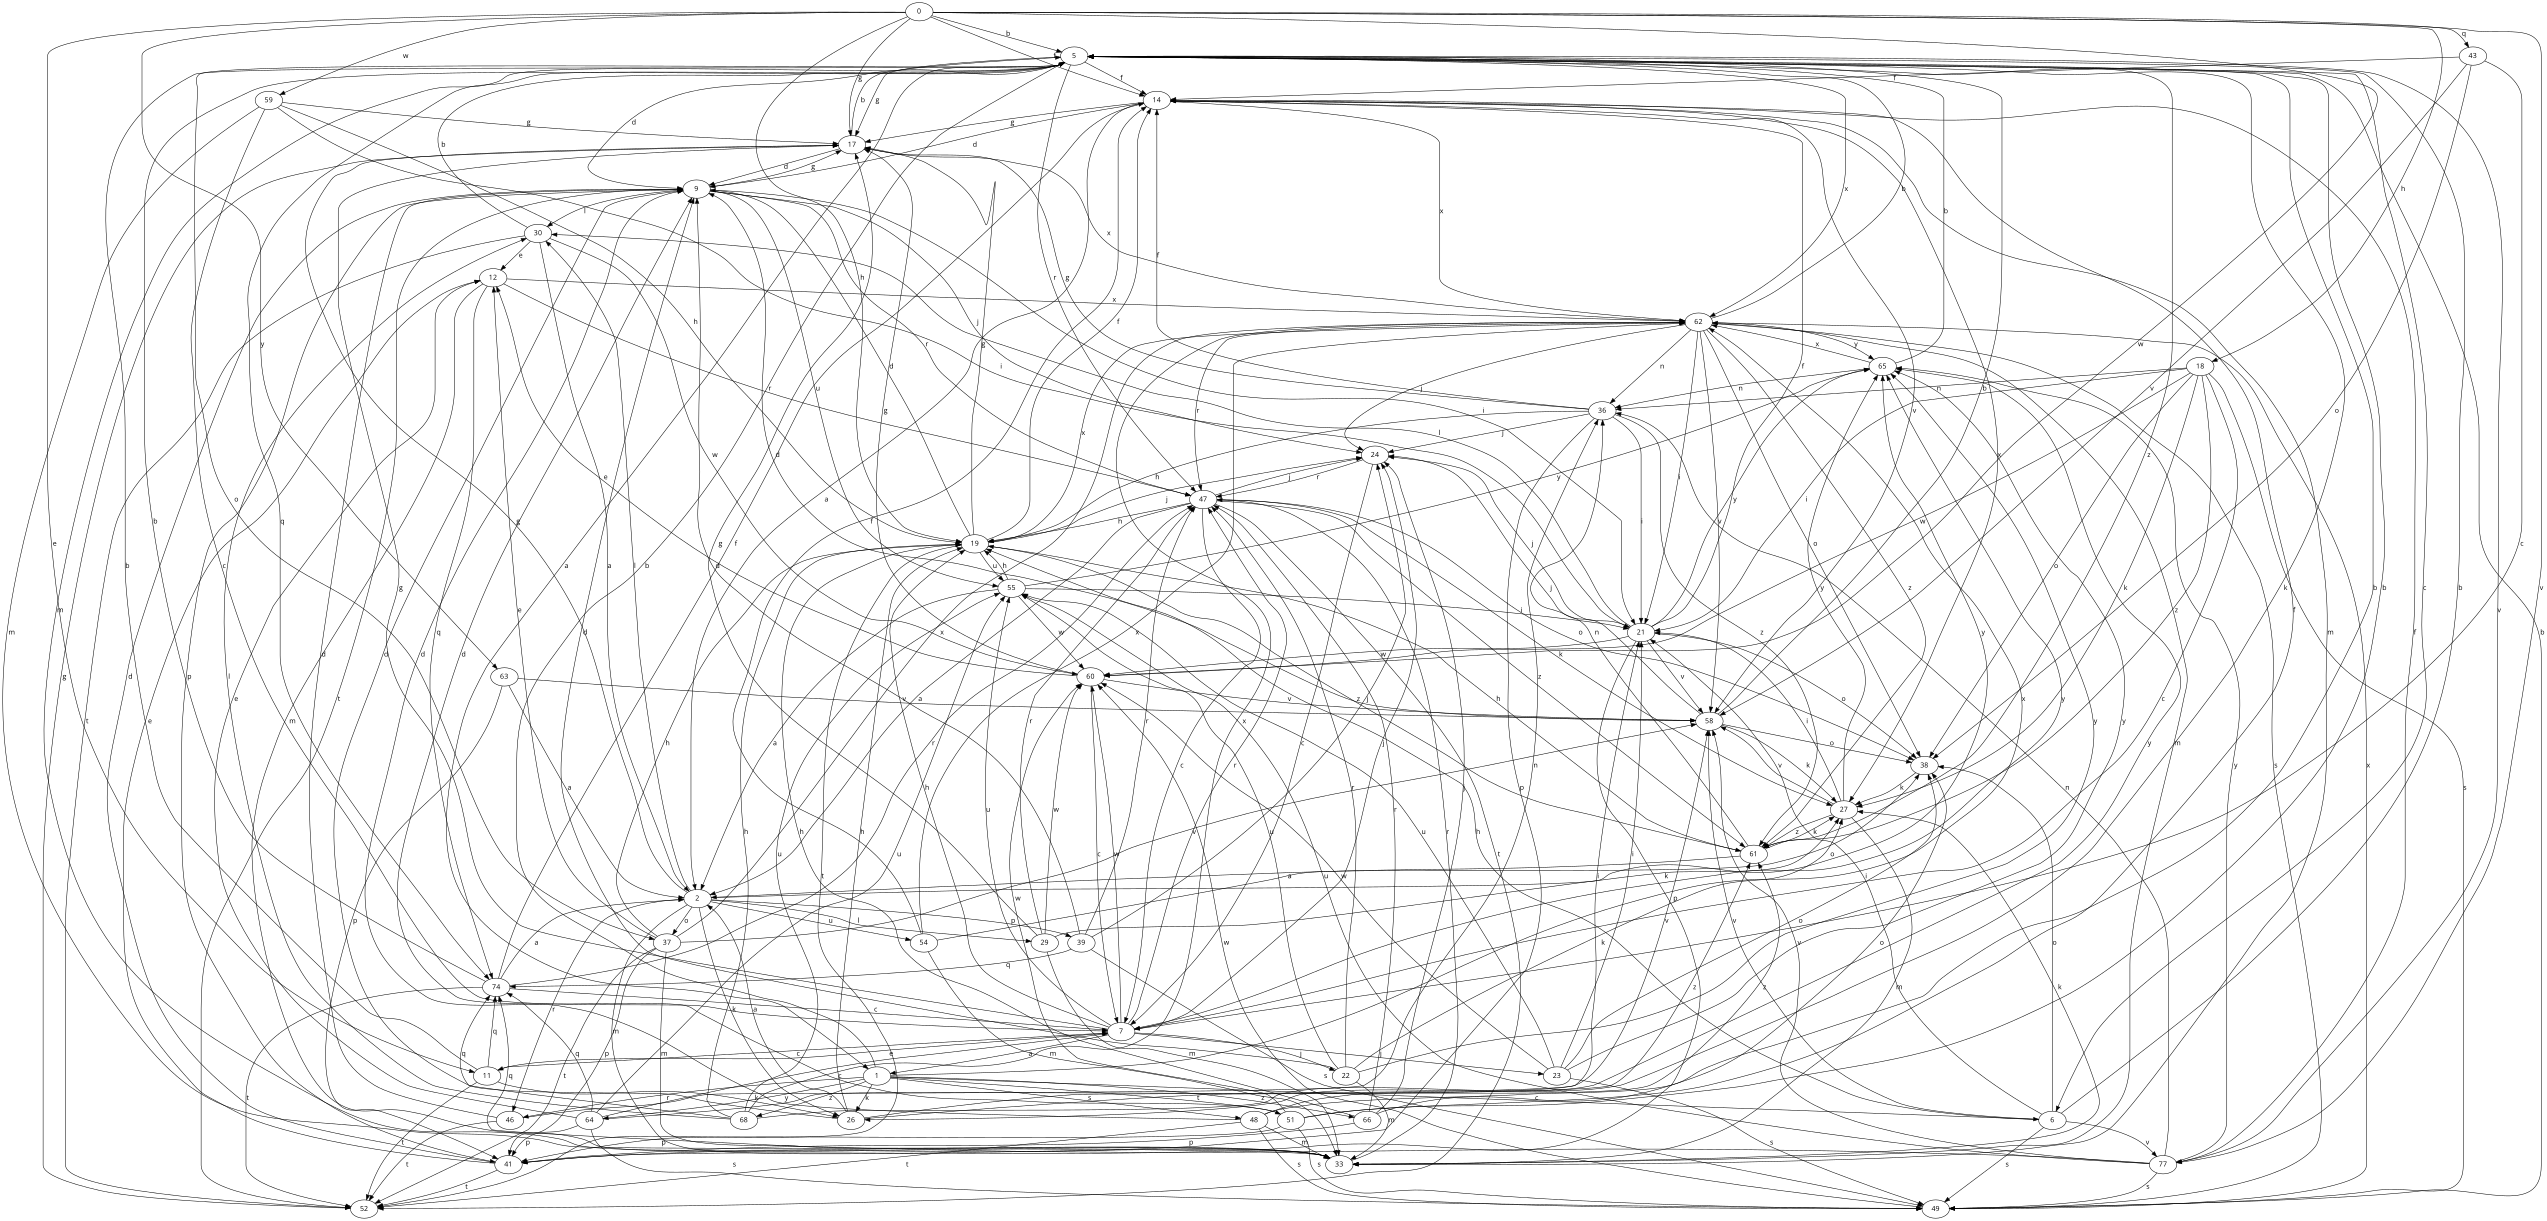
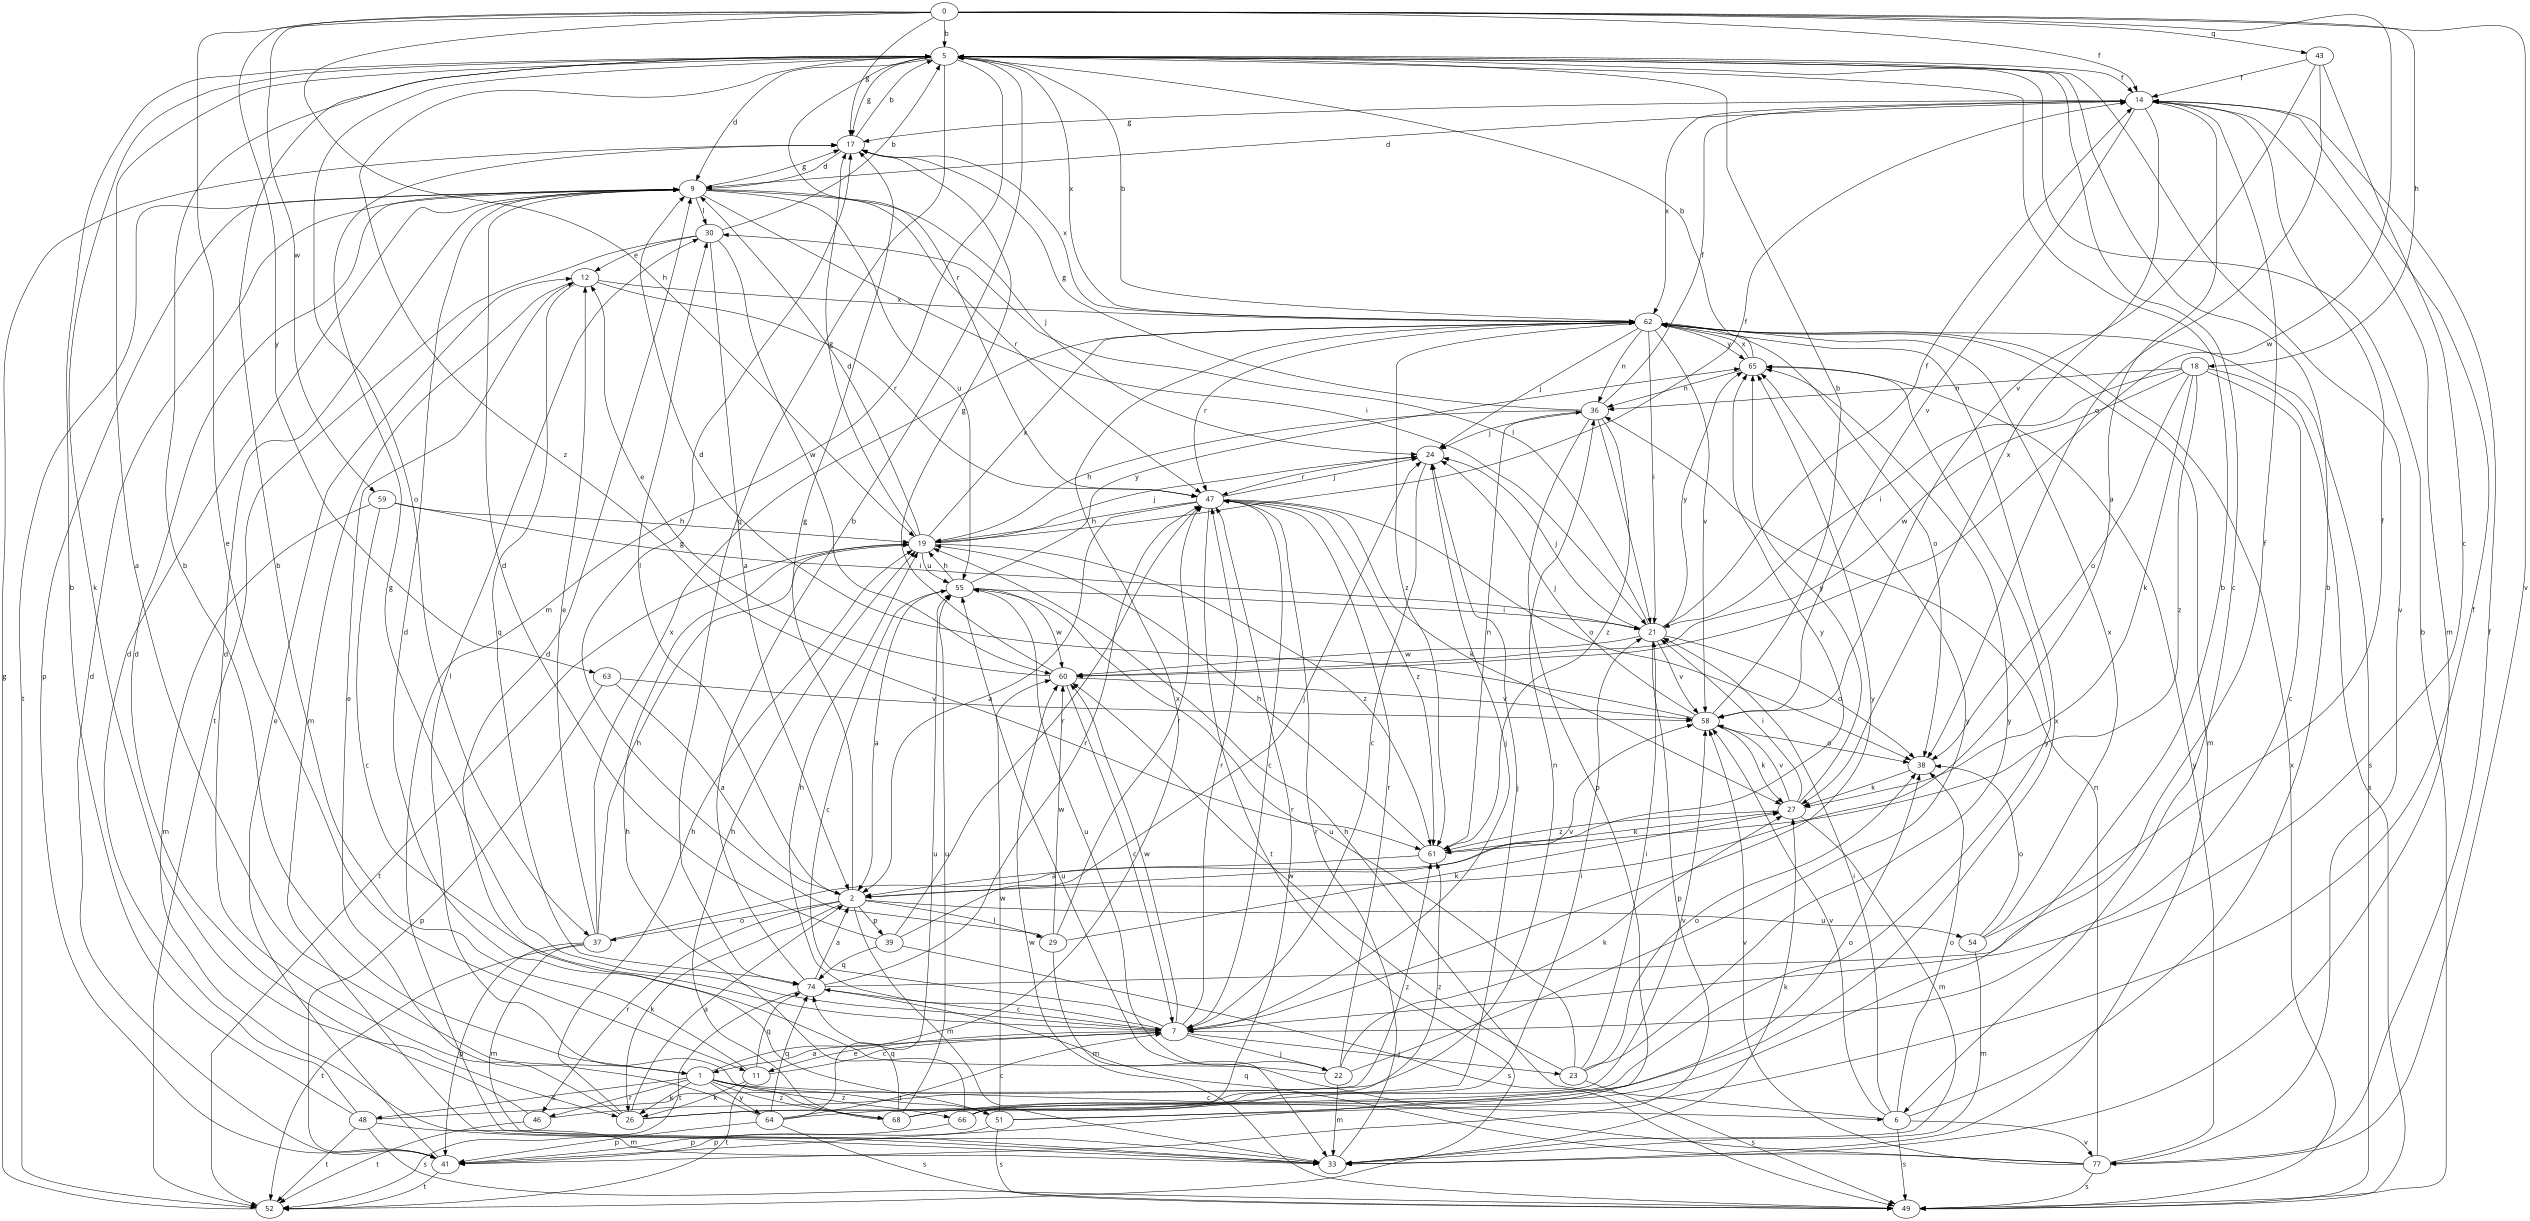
  strict digraph {
    fontname="Open Sans"
    node [fontname="Open Sans"]
    edge [fontname="Open Sans"]
    0
    5
    11
    14
    17
    18
    19
    43
    n9 [label=77]
    59
    60
    63
    1
    6
    26
    62
    33
    37
    9
    n20 [label=74]
    47
    n22 [label=61]
    7
    52
    2
    58
    27
    21
    38
    49
    36
    24
    55
    65
    12
    41
    46
    48
    51
    64
    66
    68
    30
    29
    39
    54
    22
    23
    0 -> 5 [label=b]
    0 -> 11 [label=e]
    0 -> 14 [label=f]
    0 -> 17 [label=g]
    0 -> 18 [label=h]
    0 -> 19 [label=h]
    0 -> 43 [label=q]
    0 -> n9 [label=v]
    0 -> 59 [label=w]
    0 -> 60 [label=w]
    0 -> 63 [label=y]
    5 -> 14 [label=f]
    5 -> 17 [label=g]
    5 -> n9 [label=v]
    5 -> 1 [label=a]
    5 -> 6 [label=c]
    5 -> 26 [label=k]
    5 -> 62 [label=x]
    5 -> 33 [label=m]
    5 -> 37 [label=o]
    5 -> 9 [label=d]
    5 -> n20 [label=q]
    5 -> 47 [label=r]
    5 -> n22 [label=z]
    11 -> 5 [label=b]
    11 -> 26 [label=k]
    11 -> n20 [label=q]
    11 -> 7 [label=c]
    11 -> 52 [label=t]
    14 -> 17 [label=g]
    14 -> 62 [label=x]
    14 -> 33 [label=m]
    14 -> 9 [label=d]
    14 -> 2 [label=a]
    14 -> 58 [label=v]
    14 -> 27 [label=x]
    17 -> 5 [label=b]
    17 -> 62 [label=x]
    17 -> 9 [label=d]
    18 -> 60 [label=w]
    18 -> n22 [label=z]
    18 -> 7 [label=c]
    18 -> 27 [label=k]
    18 -> 21 [label=i]
    18 -> 38 [label=o]
    18 -> 49 [label=s]
    18 -> 36 [label=n]
    19 -> 14 [label=f]
    19 -> 17 [label=g]
    19 -> 62 [label=x]
    19 -> 9 [label=d]
    19 -> n22 [label=z]
    19 -> 52 [label=t]
    19 -> 24 [label=j]
    19 -> 55 [label=u]
    43 -> 14 [label=f]
    43 -> 7 [label=c]
    43 -> 58 [label=v]
    43 -> 38 [label=o]
    n9 -> 14 [label=f]
    n9 -> n20 [label=q]
    n9 -> 58 [label=v]
    n9 -> 49 [label=s]
    n9 -> 36 [label=n]
    n9 -> 55 [label=u]
    n9 -> 65 [label=y]
-   59 -> 17 [label=g]
    59 -> 19 [label=h]
    59 -> 33 [label=m]
    59 -> 7 [label=c]
    59 -> 21 [label=i]
    60 -> 17 [label=g]
    60 -> 7 [label=c]
    60 -> 58 [label=v]
    60 -> 12 [label=e]
    63 -> 2 [label=a]
    63 -> 58 [label=v]
    63 -> 41 [label=p]
    1 -> 5 [label=b]
    1 -> 6 [label=c]
    1 -> 26 [label=k]
    1 -> 62 [label=x]
    1 -> 46 [label=r]
    1 -> 48 [label=s]
    1 -> 51 [label=t]
    1 -> 64 [label=y]
    1 -> 66 [label=z]
    1 -> 68 [label=z]
    6 -> 5 [label=b]
    6 -> 19 [label=h]
    6 -> n9 [label=v]
    6 -> 58 [label=v]
    6 -> 21 [label=i]
    6 -> 38 [label=o]
    6 -> 49 [label=s]
    26 -> 19 [label=h]
    26 -> 9 [label=d]
    26 -> n22 [label=z]
    26 -> 2 [label=a]
    26 -> 21 [label=i]
    62 -> 5 [label=b]
    62 -> 33 [label=m]
    62 -> 47 [label=r]
    62 -> n22 [label=z]
    62 -> 58 [label=v]
    62 -> 21 [label=i]
    62 -> 38 [label=o]
    62 -> 49 [label=s]
    62 -> 36 [label=n]
    62 -> 24 [label=j]
    62 -> 65 [label=y]
    33 -> 47 [label=r]
    33 -> 27 [label=k]
    37 -> 19 [label=h]
    37 -> 62 [label=x]
    37 -> 33 [label=m]
    37 -> 52 [label=t]
    37 -> 58 [label=v]
    37 -> 12 [label=e]
    37 -> 41 [label=p]
    9 -> 17 [label=g]
    9 -> 47 [label=r]
    9 -> 52 [label=t]
    9 -> 21 [label=i]
    9 -> 24 [label=j]
    9 -> 55 [label=u]
    9 -> 41 [label=p]
    9 -> 30 [label=l]
    n20 -> 5 [label=b]
    n20 -> 14 [label=f]
    n20 -> 47 [label=r]
    n20 -> 7 [label=c]
    n20 -> 52 [label=t]
    n20 -> 2 [label=a]
    47 -> 19 [label=h]
    47 -> n22 [label=z]
    47 -> 7 [label=c]
    47 -> 52 [label=t]
    47 -> 2 [label=a]
    47 -> 27 [label=k]
    47 -> 38 [label=o]
    47 -> 24 [label=j]
    n22 -> 19 [label=h]
    n22 -> 2 [label=a]
    n22 -> 27 [label=k]
    n22 -> 36 [label=n]
    7 -> 11 [label=e]
    7 -> 17 [label=g]
    7 -> 19 [label=h]
    7 -> 60 [label=w]
    7 -> 1 [label=a]
    7 -> 47 [label=r]
    7 -> 24 [label=j]
-   7 -> 55 [label=u]
+   7 -> 55 [label=c]
    7 -> 65 [label=y]
    7 -> 22 [label=j]
    7 -> 23 [label=j]
    52 -> 17 [label=g]
    2 -> 17 [label=g]
    2 -> 26 [label=k]
    2 -> 33 [label=m]
    2 -> 37 [label=o]
    2 -> 65 [label=y]
    2 -> 46 [label=r]
    2 -> 30 [label=l]
    2 -> 29 [label=l]
    2 -> 39 [label=p]
    2 -> 54 [label=u]
    58 -> 5 [label=b]
    58 -> 9 [label=d]
    58 -> 27 [label=k]
    58 -> 38 [label=o]
    58 -> 24 [label=j]
    27 -> 33 [label=m]
    27 -> n22 [label=z]
    27 -> 58 [label=v]
    27 -> 21 [label=i]
    27 -> 65 [label=y]
    21 -> 14 [label=f]
    21 -> 60 [label=w]
    21 -> 58 [label=v]
    21 -> 38 [label=o]
    21 -> 24 [label=j]
    21 -> 65 [label=y]
    21 -> 41 [label=p]
    21 -> 30 [label=l]
    38 -> 27 [label=k]
    49 -> 5 [label=b]
    49 -> 60 [label=w]
    49 -> 62 [label=x]
    36 -> 14 [label=f]
    36 -> 17 [label=g]
    36 -> 19 [label=h]
    36 -> n22 [label=z]
    36 -> 21 [label=i]
    36 -> 24 [label=j]
    36 -> 41 [label=p]
    24 -> 47 [label=r]
    24 -> 7 [label=c]
    55 -> 19 [label=h]
    55 -> 60 [label=w]
    55 -> 2 [label=a]
    55 -> 21 [label=i]
    55 -> 65 [label=y]
    65 -> 5 [label=b]
    65 -> 62 [label=x]
    65 -> 36 [label=n]
    12 -> 62 [label=x]
    12 -> 33 [label=m]
    12 -> n20 [label=q]
    12 -> 47 [label=r]
    41 -> 9 [label=d]
    41 -> 52 [label=t]
    41 -> 12 [label=e]
    46 -> 9 [label=d]
    46 -> 52 [label=t]
    46 -> 36 [label=n]
    48 -> 5 [label=b]
    48 -> 33 [label=m]
    48 -> 9 [label=d]
    48 -> n22 [label=z]
    48 -> 52 [label=t]
    48 -> 49 [label=s]
    51 -> 5 [label=b]
    51 -> 14 [label=f]
    51 -> 60 [label=w]
    51 -> 9 [label=d]
    51 -> 49 [label=s]
    51 -> 41 [label=p]
    64 -> n20 [label=q]
    64 -> 7 [label=c]
    64 -> 58 [label=v]
    64 -> 49 [label=s]
    64 -> 55 [label=u]
    64 -> 12 [label=e]
    64 -> 41 [label=p]
    66 -> 19 [label=h]
    66 -> 47 [label=r]
    66 -> 38 [label=o]
    66 -> 24 [label=j]
    66 -> 41 [label=p]
    68 -> 19 [label=h]
    68 -> 62 [label=x]
    68 -> n20 [label=q]
    68 -> 55 [label=u]
    68 -> 65 [label=y]
    68 -> 30 [label=l]
    30 -> 5 [label=b]
    30 -> 60 [label=w]
    30 -> 52 [label=t]
    30 -> 2 [label=a]
    30 -> 12 [label=e]
    29 -> 17 [label=g]
    29 -> 60 [label=w]
    29 -> 33 [label=m]
    29 -> 47 [label=r]
    29 -> 27 [label=k]
    39 -> 9 [label=d]
    39 -> n20 [label=q]
    39 -> 47 [label=r]
    39 -> 49 [label=s]
    39 -> 24 [label=j]
    54 -> 14 [label=f]
    54 -> 62 [label=x]
    54 -> 33 [label=m]
    54 -> 38 [label=o]
    22 -> 33 [label=m]
    22 -> 9 [label=d]
    22 -> 47 [label=r]
    22 -> 27 [label=k]
    22 -> 55 [label=u]
    22 -> 65 [label=y]
    23 -> 60 [label=w]
    23 -> 21 [label=i]
    23 -> 38 [label=o]
    23 -> 49 [label=s]
    23 -> 55 [label=u]
    23 -> 65 [label=y]
  }
